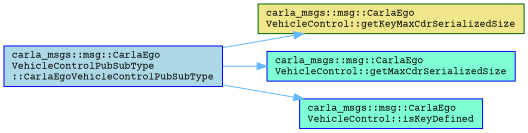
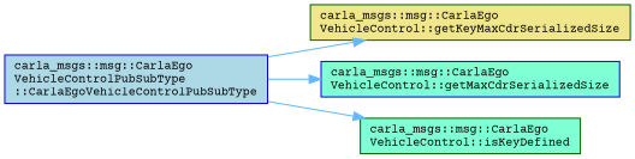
  digraph {
    rankdir=LR
    fontname="Courier Prime"
    node [color=blue fillcolor=aquamarine fontname="Courier Prime" fontsize=10 shape=box style=filled]
    edge [color=steelblue1 fontname="Courier Prime" fontsize=10 labelfontname=Helvetica labelfontsize=10 style=solid]
    n1 [fillcolor=lightblue fontcolor=black height=0.2 label="carla_msgs::msg::CarlaEgo\lVehicleControlPubSubType\l::CarlaEgoVehicleControlPubSubType" width=0.4]
    n2 [color=darkgreen fillcolor=khaki height=0.2 label="carla_msgs::msg::CarlaEgo\lVehicleControl::getKeyMaxCdrSerializedSize" width=0.4]
    n3 [height=0.2 label="carla_msgs::msg::CarlaEgo\lVehicleControl::getMaxCdrSerializedSize" width=0.4]
-   n4 [height=0.2 label="carla_msgs::msg::CarlaEgo\lVehicleControl::isKeyDefined" width=0.4]
+   n4 [color=darkgreen height=0.2 label="carla_msgs::msg::CarlaEgo\lVehicleControl::isKeyDefined" width=0.4]
    n1 -> n2
    n1 -> n3
    n1 -> n4
  }
